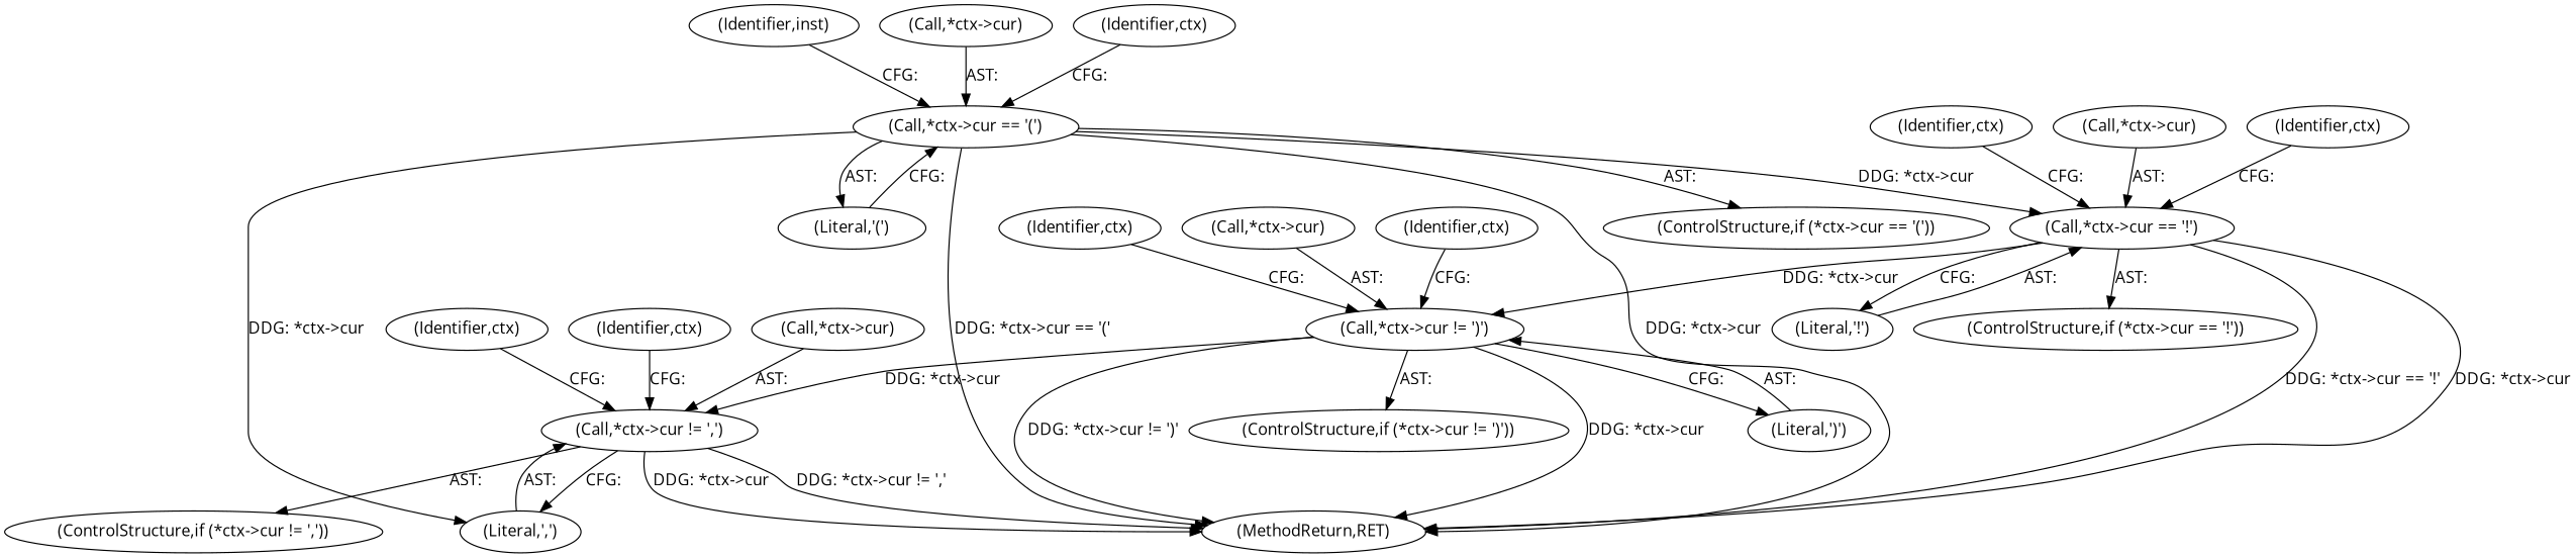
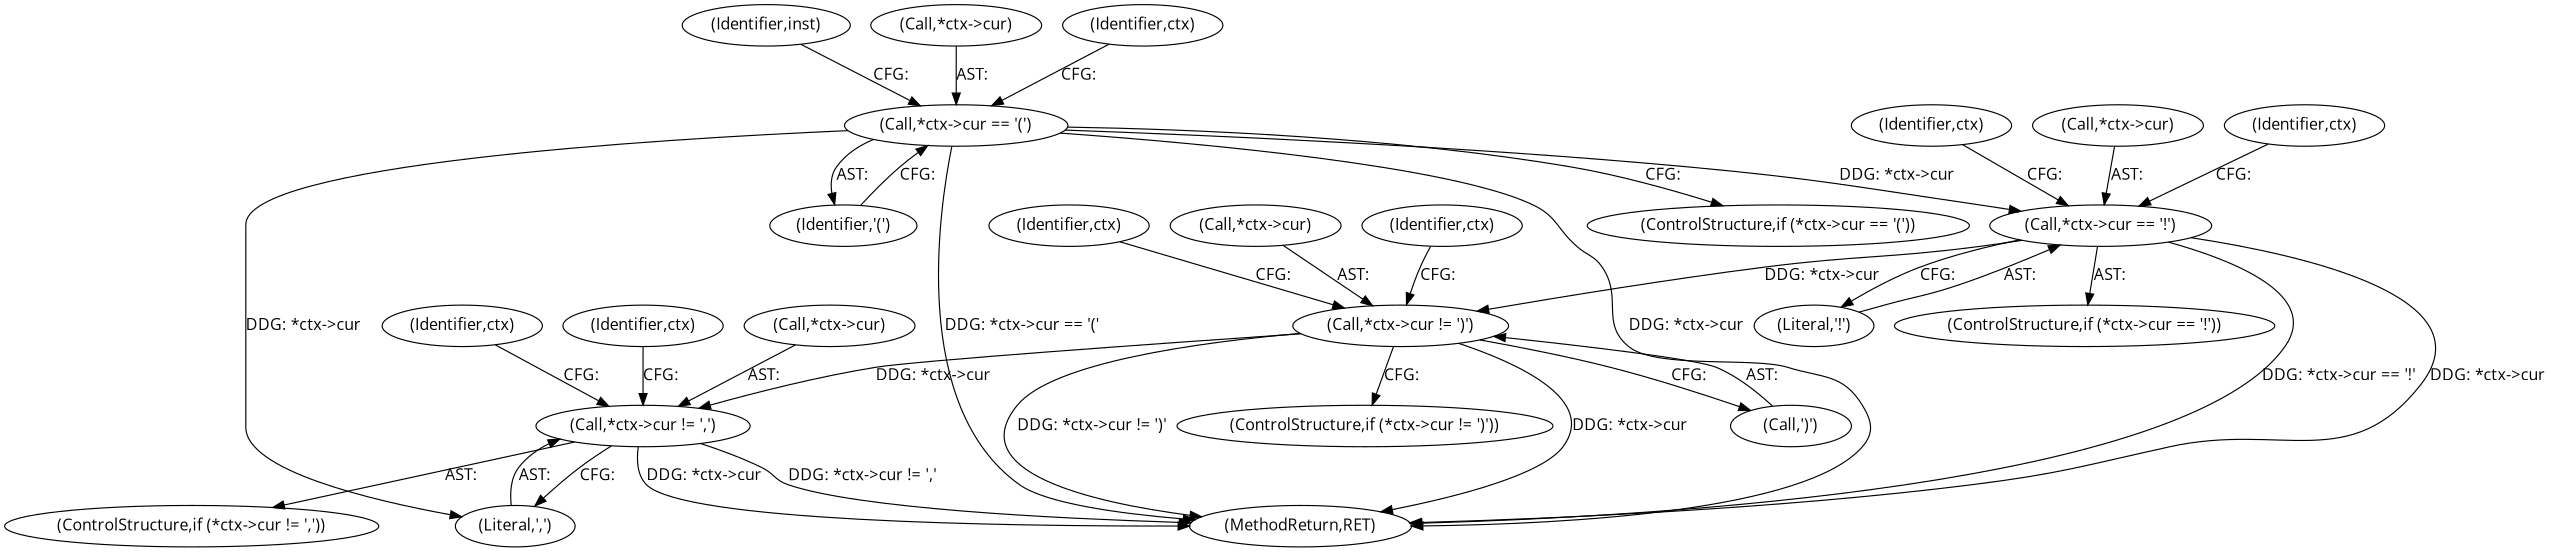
  digraph {
    fontname="Open Sans"
    node [fontname="Open Sans"]
    edge [fontname="Open Sans"]
    n1 [label="(Call,*ctx->cur == '!')"]
    n2 [label="(Call,*ctx->cur != ')')"]
    n3 [label="(Literal,'!')"]
    n4 [label="(ControlStructure,if (*ctx->cur == '!'))"]
    n5 [label="(MethodReturn,RET)"]
    n6 [label="(Call,*ctx->cur != ',')"]
-   n7 [label="(Literal,')')"]
+   n7 [label="(Call,')')"]
    n8 [label="(ControlStructure,if (*ctx->cur != ')'))"]
    n9 [label="(Call,*ctx->cur == '(')"]
    n10 [label="(ControlStructure,if (*ctx->cur == '('))"]
-   n11 [label="(Literal,'(')"]
+   n11 [label="(Identifier,'(')"]
    n12 [label="(Literal,',')"]
    n13 [label="(ControlStructure,if (*ctx->cur != ','))"]
    n14 [label="(Identifier,inst)"]
    n15 [label="(Identifier,ctx)"]
    n16 [label="(Identifier,ctx)"]
    n17 [label="(Call,*ctx->cur)"]
    n18 [label="(Identifier,ctx)"]
    n19 [label="(Call,*ctx->cur)"]
    n20 [label="(Identifier,ctx)"]
    n21 [label="(Identifier,ctx)"]
    n22 [label="(Call,*ctx->cur)"]
    n23 [label="(Identifier,ctx)"]
    n24 [label="(Call,*ctx->cur)"]
    n25 [label="(Identifier,ctx)"]
    n1 -> n2 [label="DDG: *ctx->cur"]
    n1 -> n3 [label="CFG: "]
    n1 -> n4 [label="AST: "]
    n1 -> n5 [label="DDG: *ctx->cur == '!'"]
    n1 -> n5 [label="DDG: *ctx->cur"]
    n2 -> n5 [label="DDG: *ctx->cur != ')'"]
    n2 -> n5 [label="DDG: *ctx->cur"]
    n2 -> n6 [label="DDG: *ctx->cur"]
    n2 -> n7 [label="CFG: "]
-   n2 -> n8 [label="AST: "]
+   n2 -> n8 [label="CFG: "]
    n3 -> n1 [label="AST: "]
    n6 -> n5 [label="DDG: *ctx->cur"]
    n6 -> n5 [label="DDG: *ctx->cur != ','"]
    n6 -> n12 [label="CFG: "]
    n6 -> n13 [label="AST: "]
    n7 -> n2 [label="AST: "]
    n9 -> n1 [label="DDG: *ctx->cur"]
    n9 -> n5 [label="DDG: *ctx->cur == '('"]
    n9 -> n5 [label="DDG: *ctx->cur"]
-   n9 -> n10 [label="AST: "]
+   n9 -> n10 [label="CFG: "]
    n9 -> n11 [label="AST: "]
    n9 -> n12 [label="DDG: *ctx->cur"]
    n11 -> n9 [label="CFG: "]
    n12 -> n6 [label="AST: "]
    n14 -> n9 [label="CFG: "]
    n15 -> n2 [label="CFG: "]
    n16 -> n1 [label="CFG: "]
    n17 -> n9 [label="AST: "]
    n18 -> n6 [label="CFG: "]
    n19 -> n6 [label="AST: "]
    n20 -> n6 [label="CFG: "]
    n21 -> n1 [label="CFG: "]
    n22 -> n1 [label="AST: "]
    n23 -> n2 [label="CFG: "]
    n24 -> n2 [label="AST: "]
    n25 -> n9 [label="CFG: "]
  }
